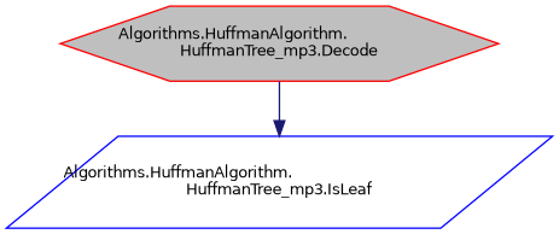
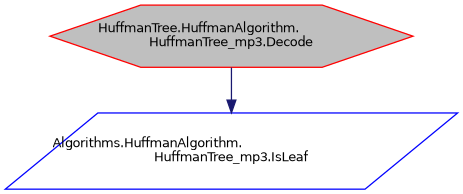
  digraph {
    rankdir=TB
    node [fontname=Helvetica fontsize=10 style=filled]
-   n1 [color=red fillcolor=grey75 fontcolor=black height=0.2 label="Algorithms.HuffmanAlgorithm.\lHuffmanTree_mp3.Decode" shape=hexagon width=0.4]
+   n1 [color=red fillcolor=grey75 fontcolor=black height=0.2 label="HuffmanTree.HuffmanAlgorithm.\lHuffmanTree_mp3.Decode" shape=hexagon width=0.4]
    n2 [color=blue fillcolor=white height=0.2 label="Algorithms.HuffmanAlgorithm.\lHuffmanTree_mp3.IsLeaf" shape=parallelogram width=0.4]
    n1 -> n2 [color=midnightblue fontname=Helvetica fontsize=10 labelfontname=Helvetica labelfontsize=10 style=solid]
  }
